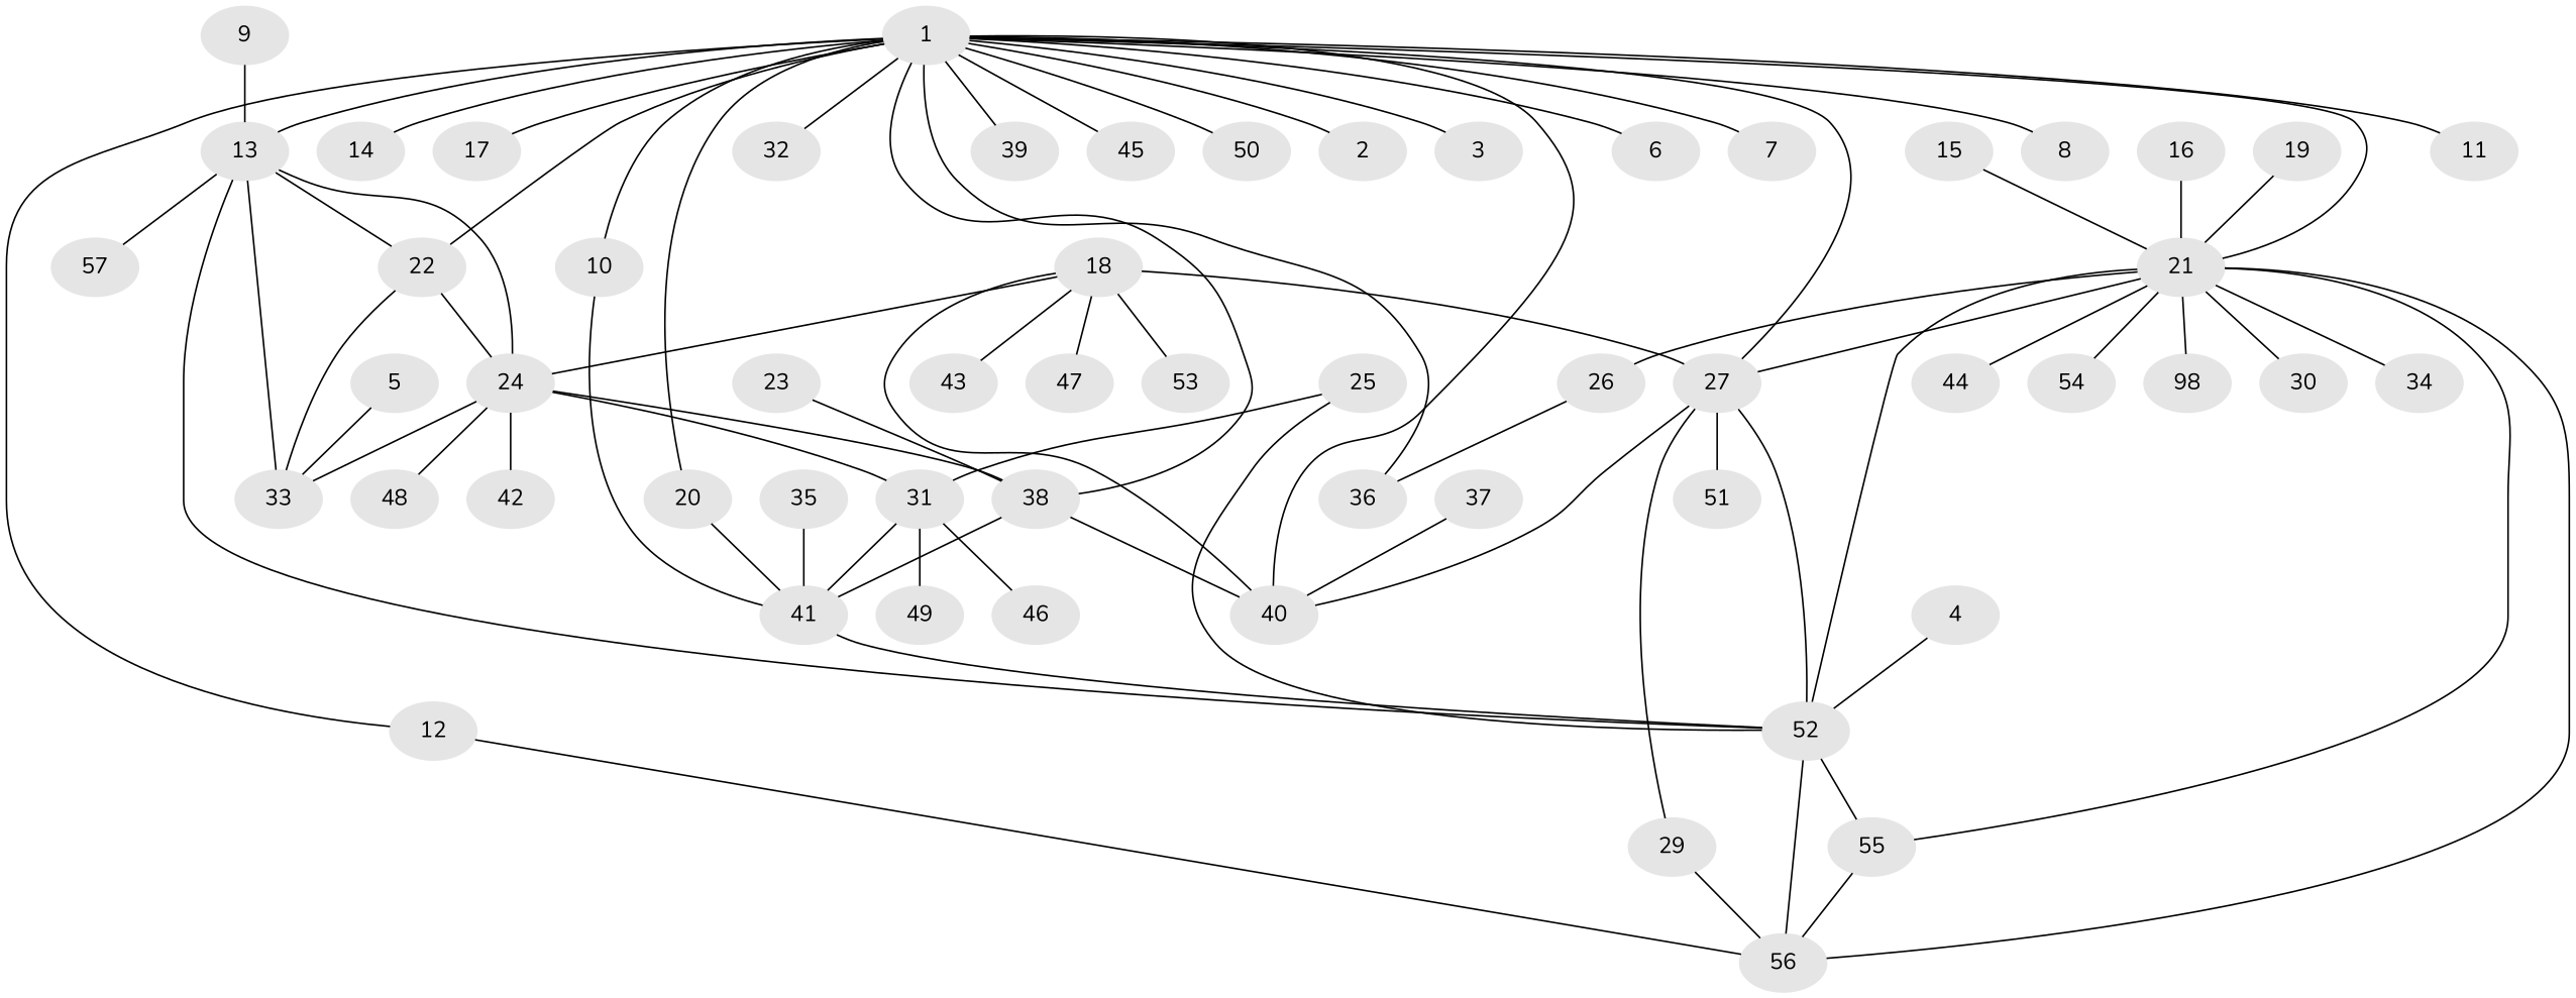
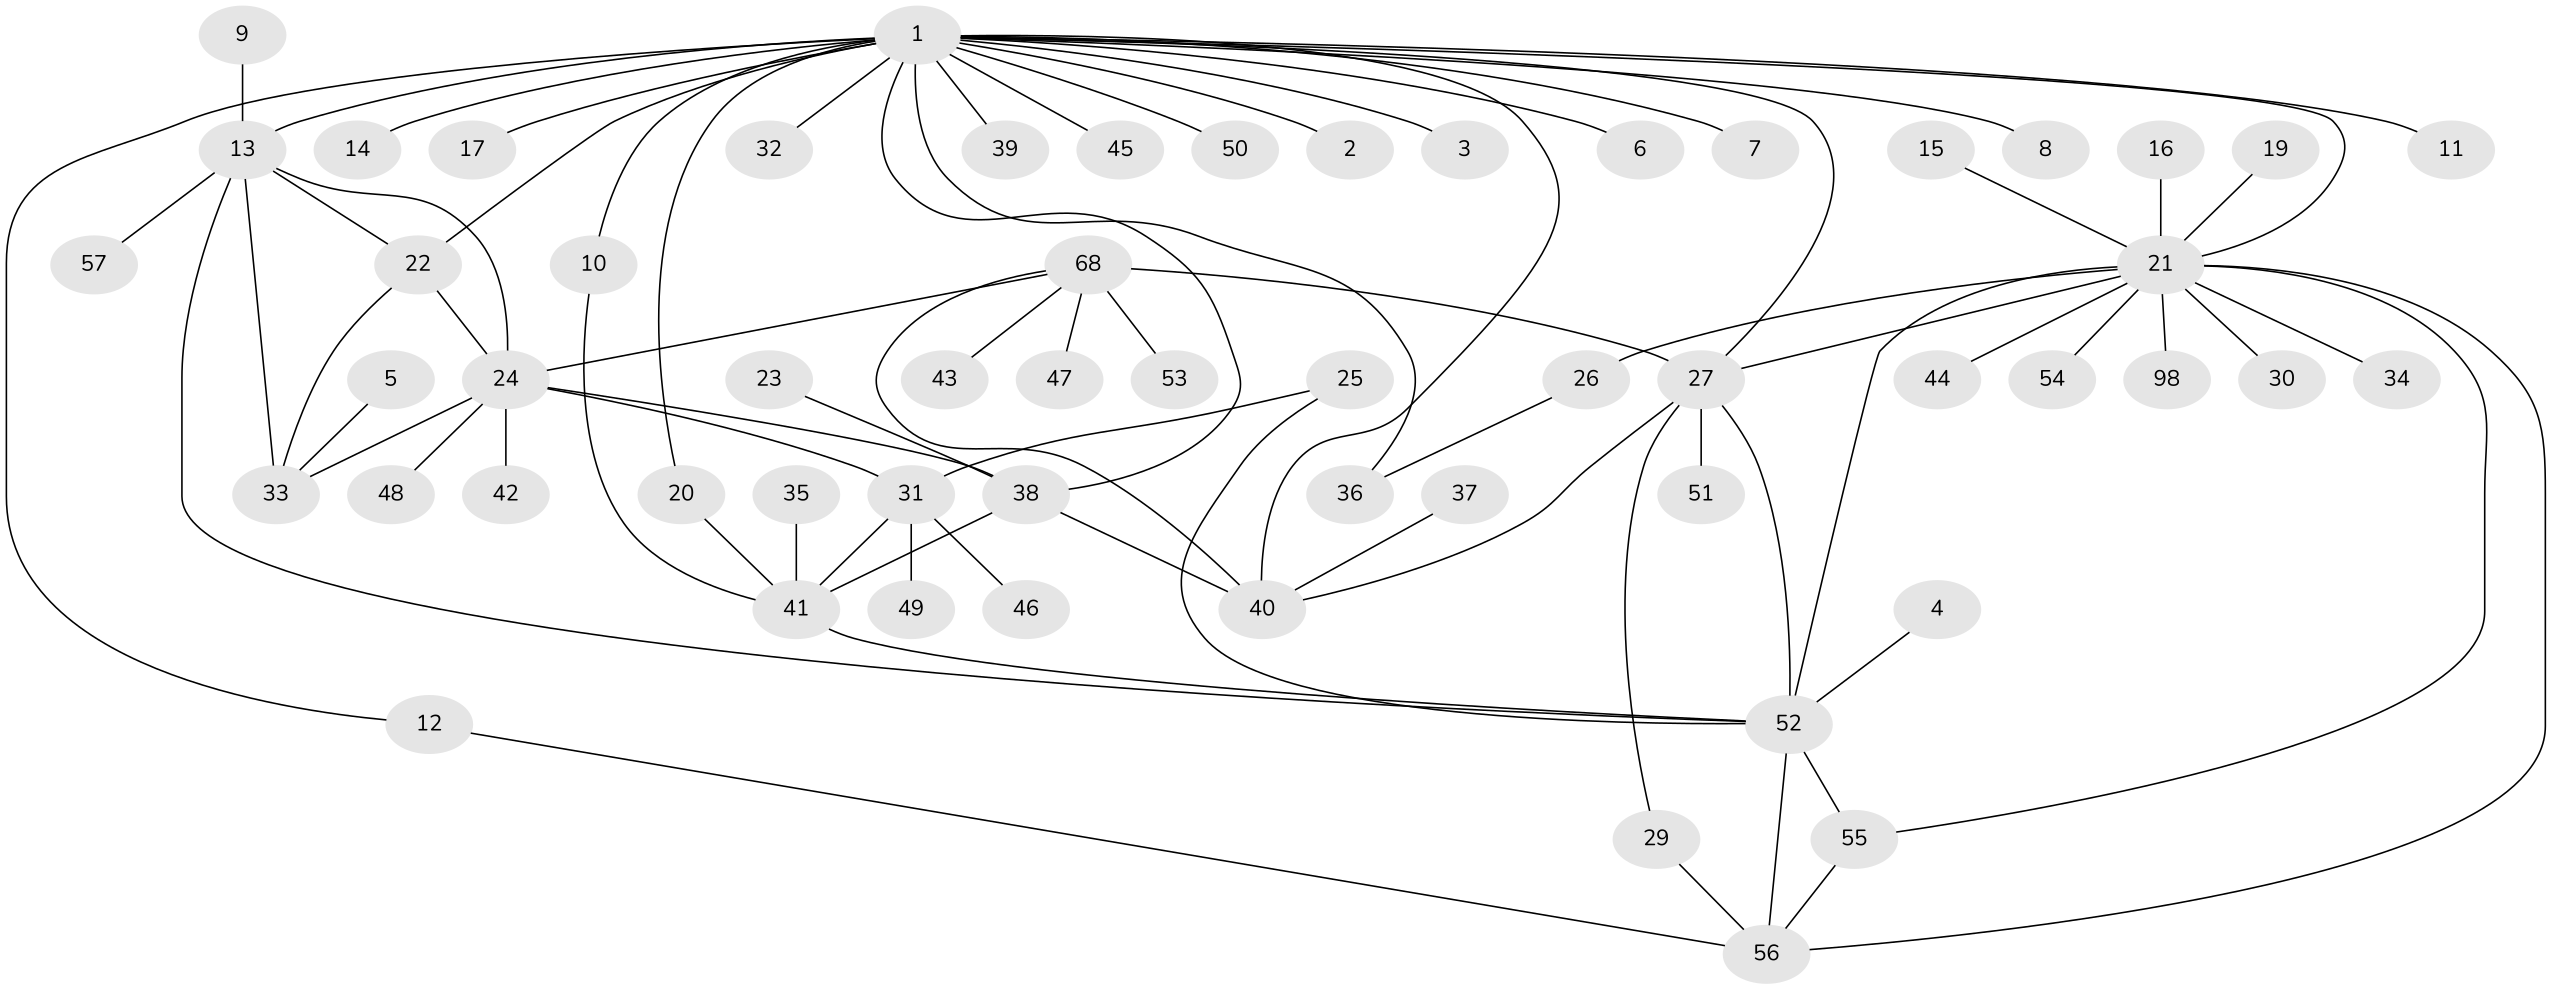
  graph {
    fontname=Nunito
    node [color=gray90 fontname=Nunito style=filled]
    edge [fontname=Nunito weight=1.0]
    1
    2
    3
    6
    7
    8
    10
    11
    12
    13
    14
    17
    20
    21
    22
    27
    32
    36
    38
    39
    40
    45
    50
    41
    56
    52
    33
    24
    57
    26
    n31 [label=98]
    30
    34
    44
    54
    55
    29
    51
    4
    5
    9
    31
    42
    48
    15
    16
-   18
+   18 [label=68]
    43
    47
    53
    19
    23
    46
    49
    25
    35
    37
    1 -- 2
    1 -- 3
    1 -- 6
    1 -- 7
    1 -- 8
    1 -- 10
    1 -- 11
    1 -- 12
    1 -- 13 [weight=2.0]
    1 -- 14
    1 -- 17 [weight=4.0]
    1 -- 20
    1 -- 21
    1 -- 22
    1 -- 27 [weight=2.0]
    1 -- 32
    1 -- 36
    1 -- 38
    1 -- 39
    1 -- 40
    1 -- 45
    1 -- 50
    10 -- 41
    12 -- 56
    13 -- 22
    13 -- 52
    13 -- 33
    13 -- 24 [weight=2.0]
    13 -- 57
    20 -- 41 [weight=2.0]
    21 -- 27
    21 -- 56
    21 -- 52 [weight=2.0]
    21 -- 26
    21 -- n31
    21 -- 30
    21 -- 34
    21 -- 44
    21 -- 54
    21 -- 55
    22 -- 33
    22 -- 24 [weight=2.0]
    27 -- 40 [weight=2.0]
    27 -- 52
    27 -- 29
    27 -- 51
    38 -- 40
    38 -- 41 [weight=4.0]
    41 -- 52
    52 -- 56 [weight=2.0]
    52 -- 55 [weight=2.0]
    24 -- 38
    24 -- 33 [weight=2.0]
    24 -- 31
    24 -- 42
    24 -- 48
    26 -- 36
    55 -- 56
    29 -- 56
    4 -- 52
    5 -- 33
    9 -- 13
    31 -- 41
    31 -- 46
    31 -- 49
    15 -- 21
    16 -- 21
    18 -- 27 [weight=4.0]
    18 -- 40 [weight=2.0]
    18 -- 24
    18 -- 43
    18 -- 47
    18 -- 53
    19 -- 21
    23 -- 38
    25 -- 52
    25 -- 31
    35 -- 41
    37 -- 40
  }
